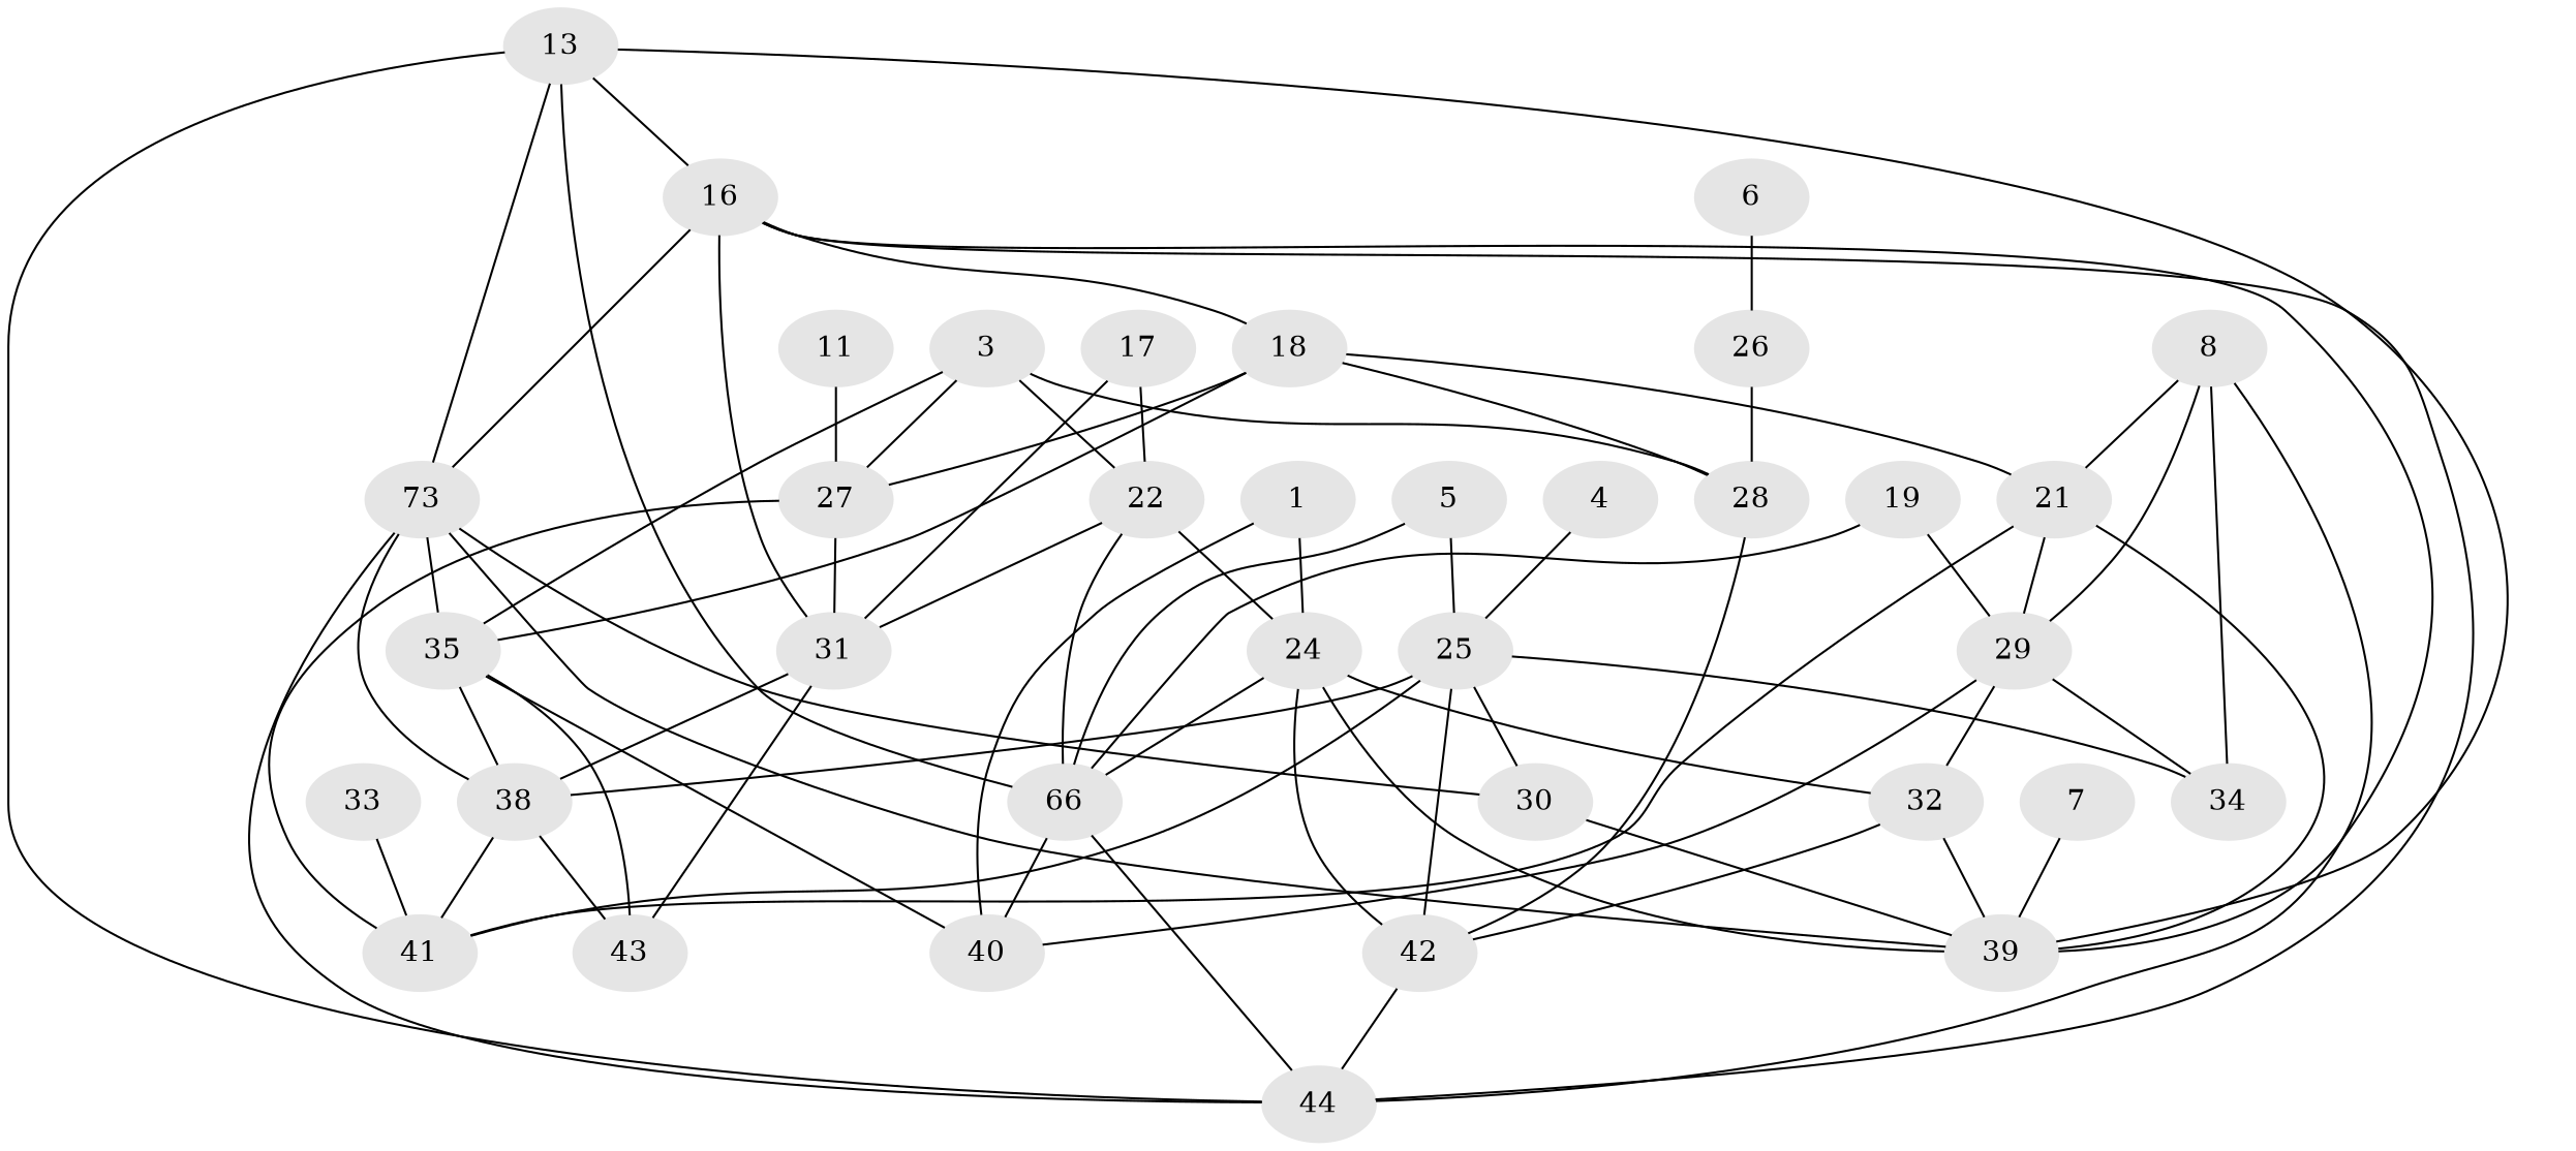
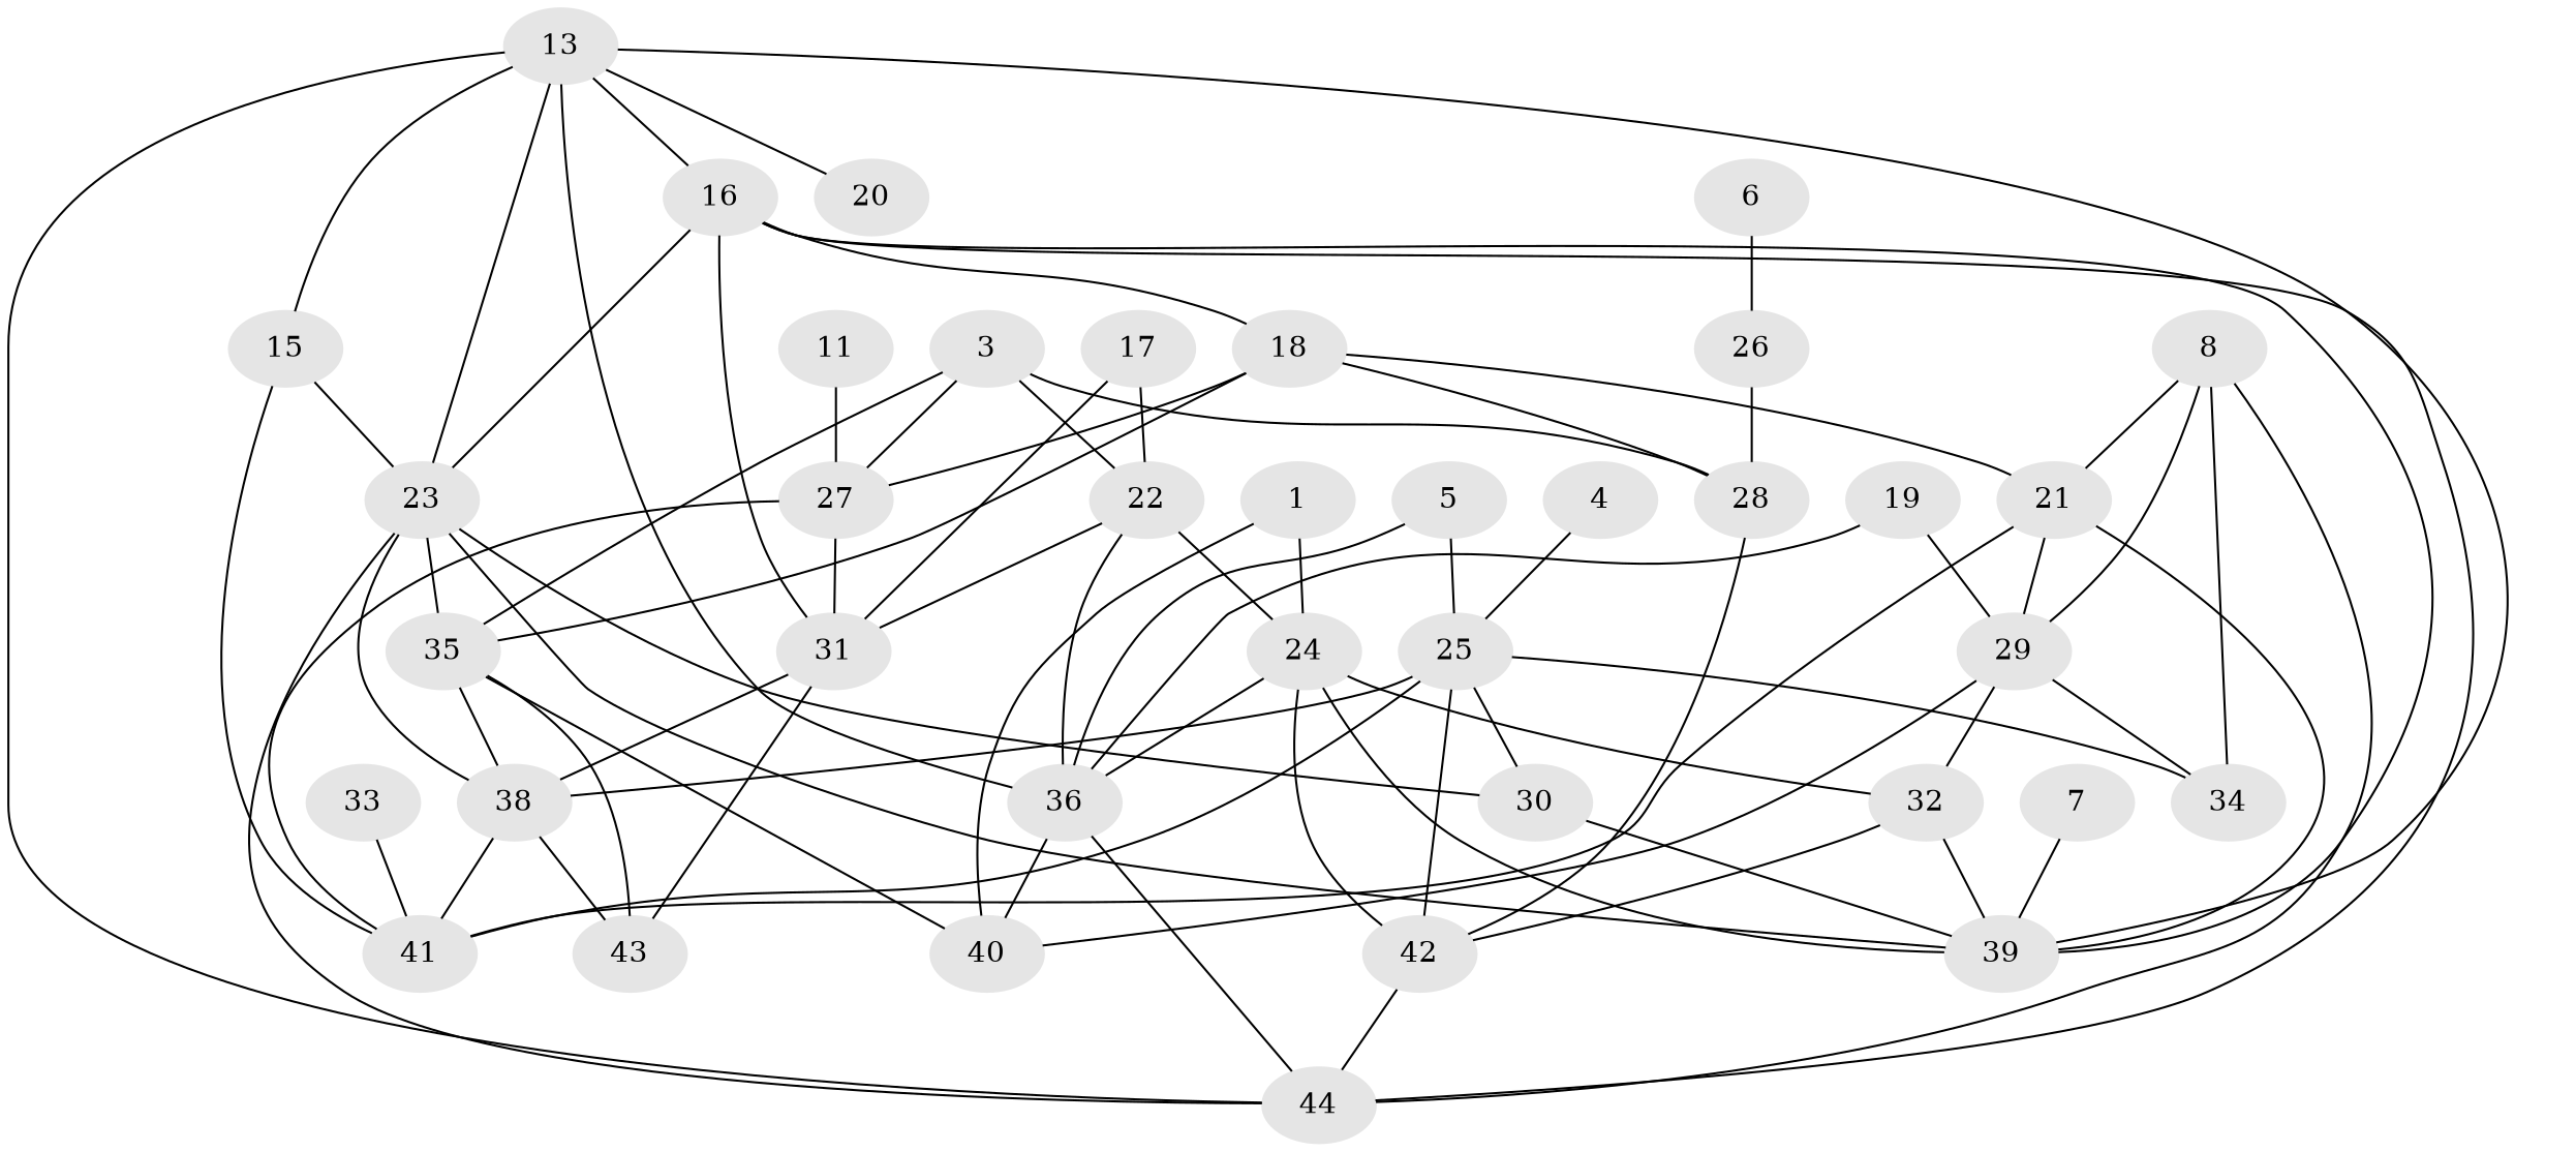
  graph {
    node [color=gray90 style=filled]
    edge [weight=1.0]
    1
    24
    40
-   36 [label=66]
+   36
    39
    32
    42
    3
    22
    27
    28
    35
    31
    41
    38
    43
    4
    25
    34
    30
    5
    44
    6
    26
    7
    8
    21
    29
    11
    13
+   15
    16
-   23 [label=73]
+   20
+   23
    18
    17
    19
    33
    1 -- 24 [weight=2.0]
    1 -- 40
    24 -- 36
    24 -- 39
    24 -- 32
    24 -- 42
    36 -- 40
    36 -- 44
    32 -- 39
    32 -- 42
    42 -- 44
    3 -- 22
    3 -- 27
    3 -- 28
    3 -- 35
    22 -- 24
    22 -- 36
    22 -- 31
    27 -- 31
    27 -- 41
    28 -- 42
    35 -- 40
    35 -- 38 [weight=2.0]
    35 -- 43
    31 -- 38
    31 -- 43
    38 -- 41
    38 -- 43
    4 -- 25
    25 -- 42
    25 -- 41
    25 -- 38
    25 -- 34
    25 -- 30
    30 -- 39
    5 -- 36
    5 -- 25
    6 -- 26
    26 -- 28
    7 -- 39
    8 -- 34
    8 -- 44
    8 -- 21
    8 -- 29
    21 -- 39
    21 -- 41
    21 -- 29
    29 -- 40
    29 -- 32
    29 -- 34
    11 -- 27
    13 -- 36
    13 -- 39
    13 -- 44
+   13 -- 15
    13 -- 16
+   13 -- 20
    13 -- 23
+   15 -- 41
+   15 -- 23
    16 -- 39
    16 -- 31 [weight=2.0]
    16 -- 44
    16 -- 23
    16 -- 18
    23 -- 39
    23 -- 35
    23 -- 38
    23 -- 30
    23 -- 44
    18 -- 27
    18 -- 28
    18 -- 35
    18 -- 21
    17 -- 22
    17 -- 31
    19 -- 36
    19 -- 29
    33 -- 41
  }
